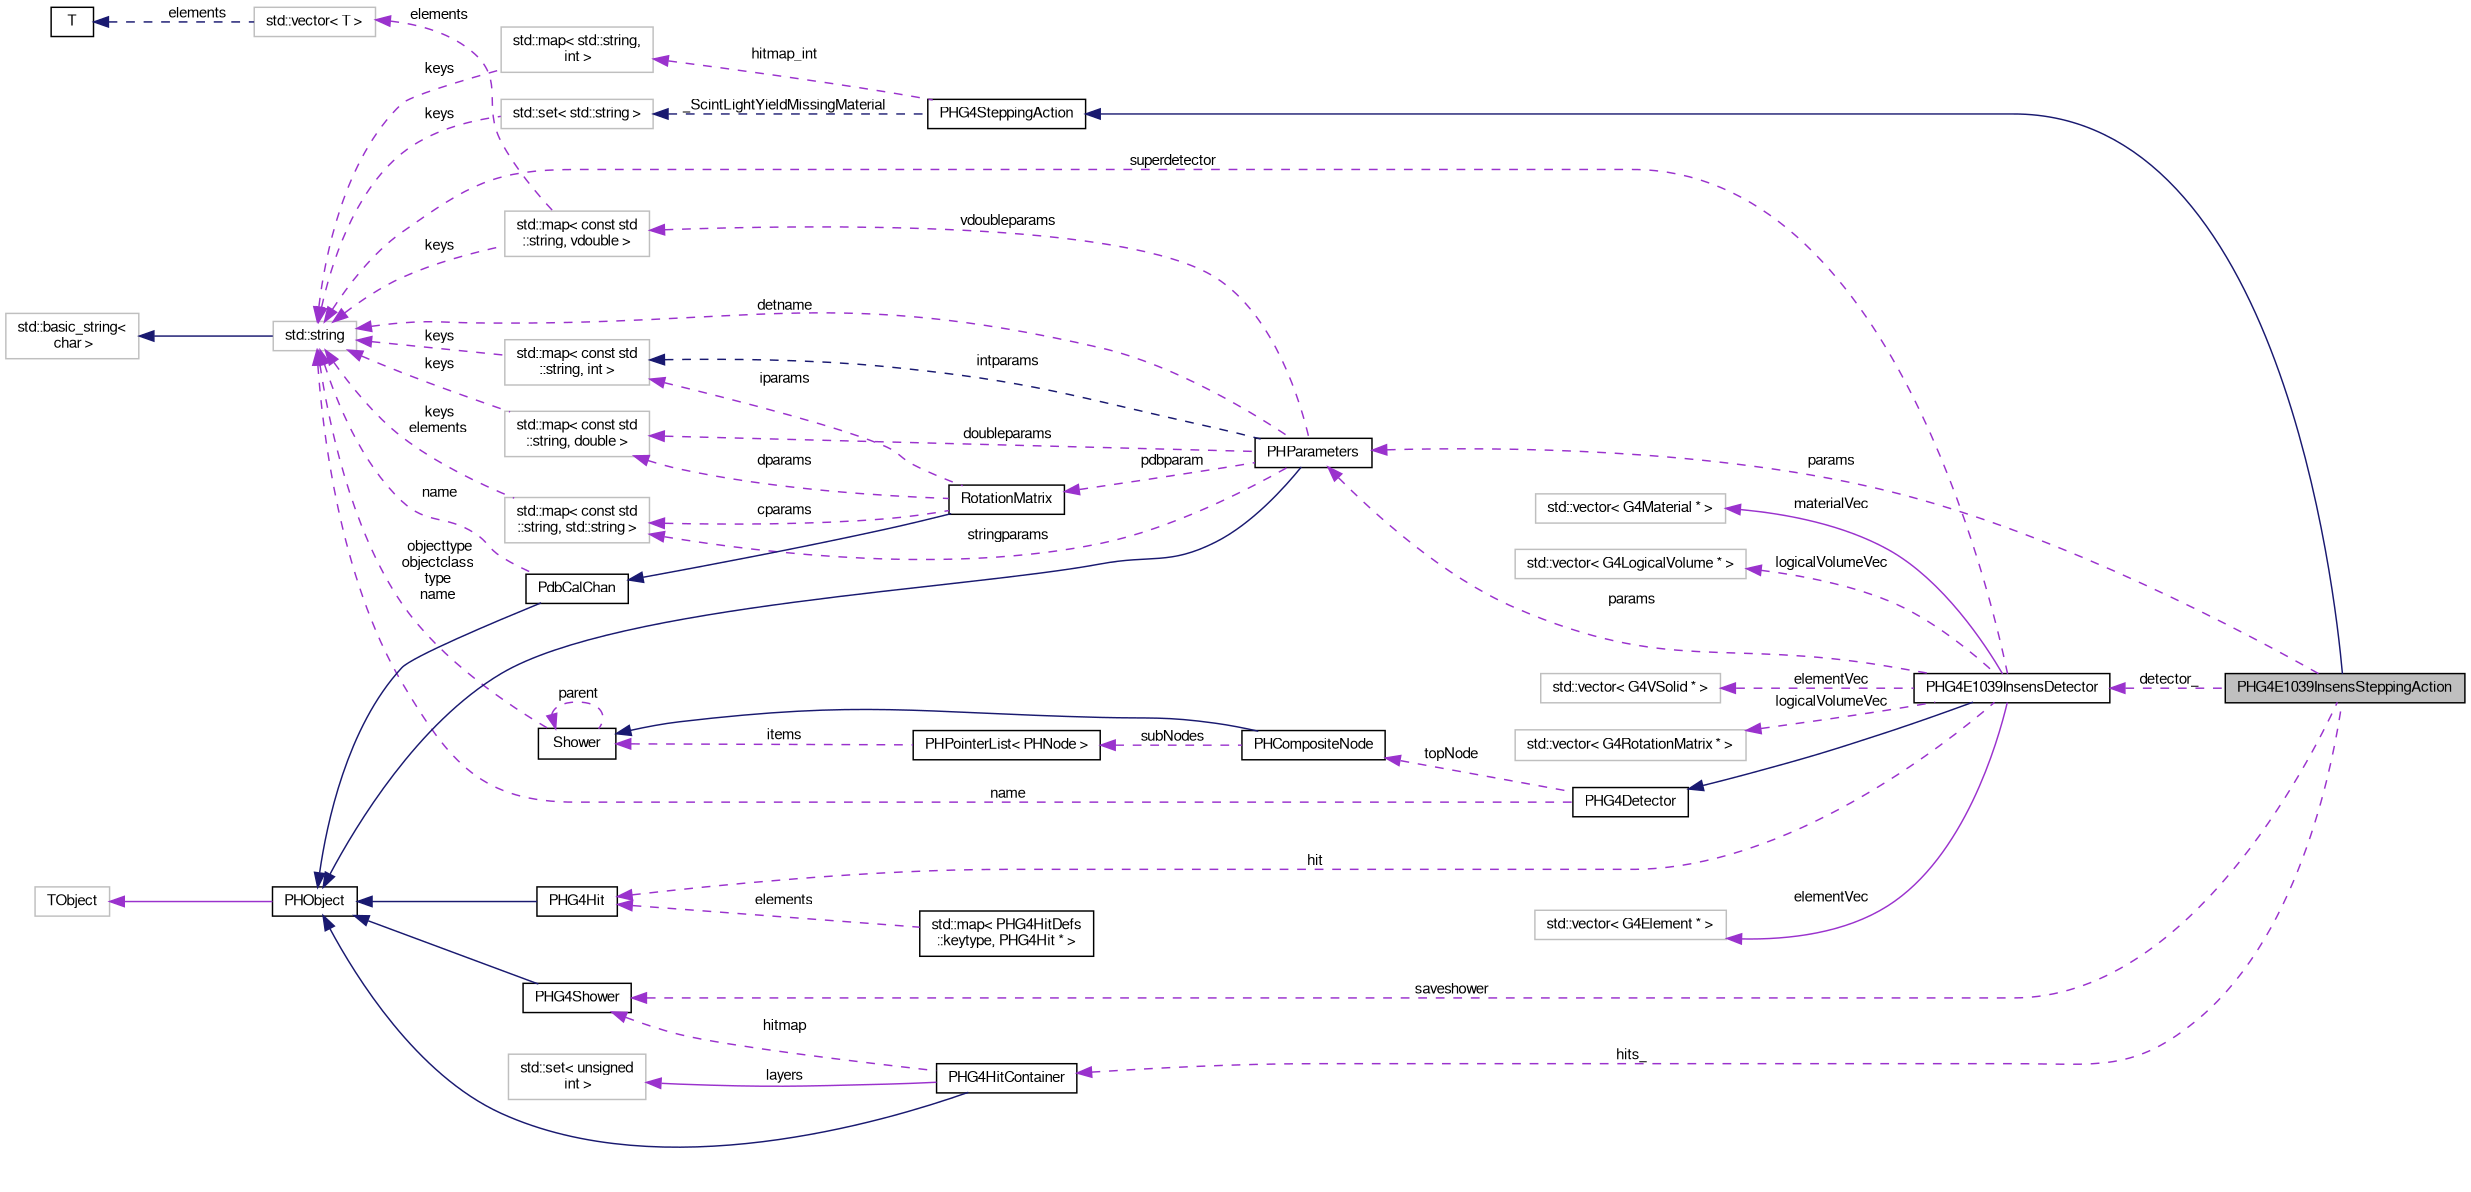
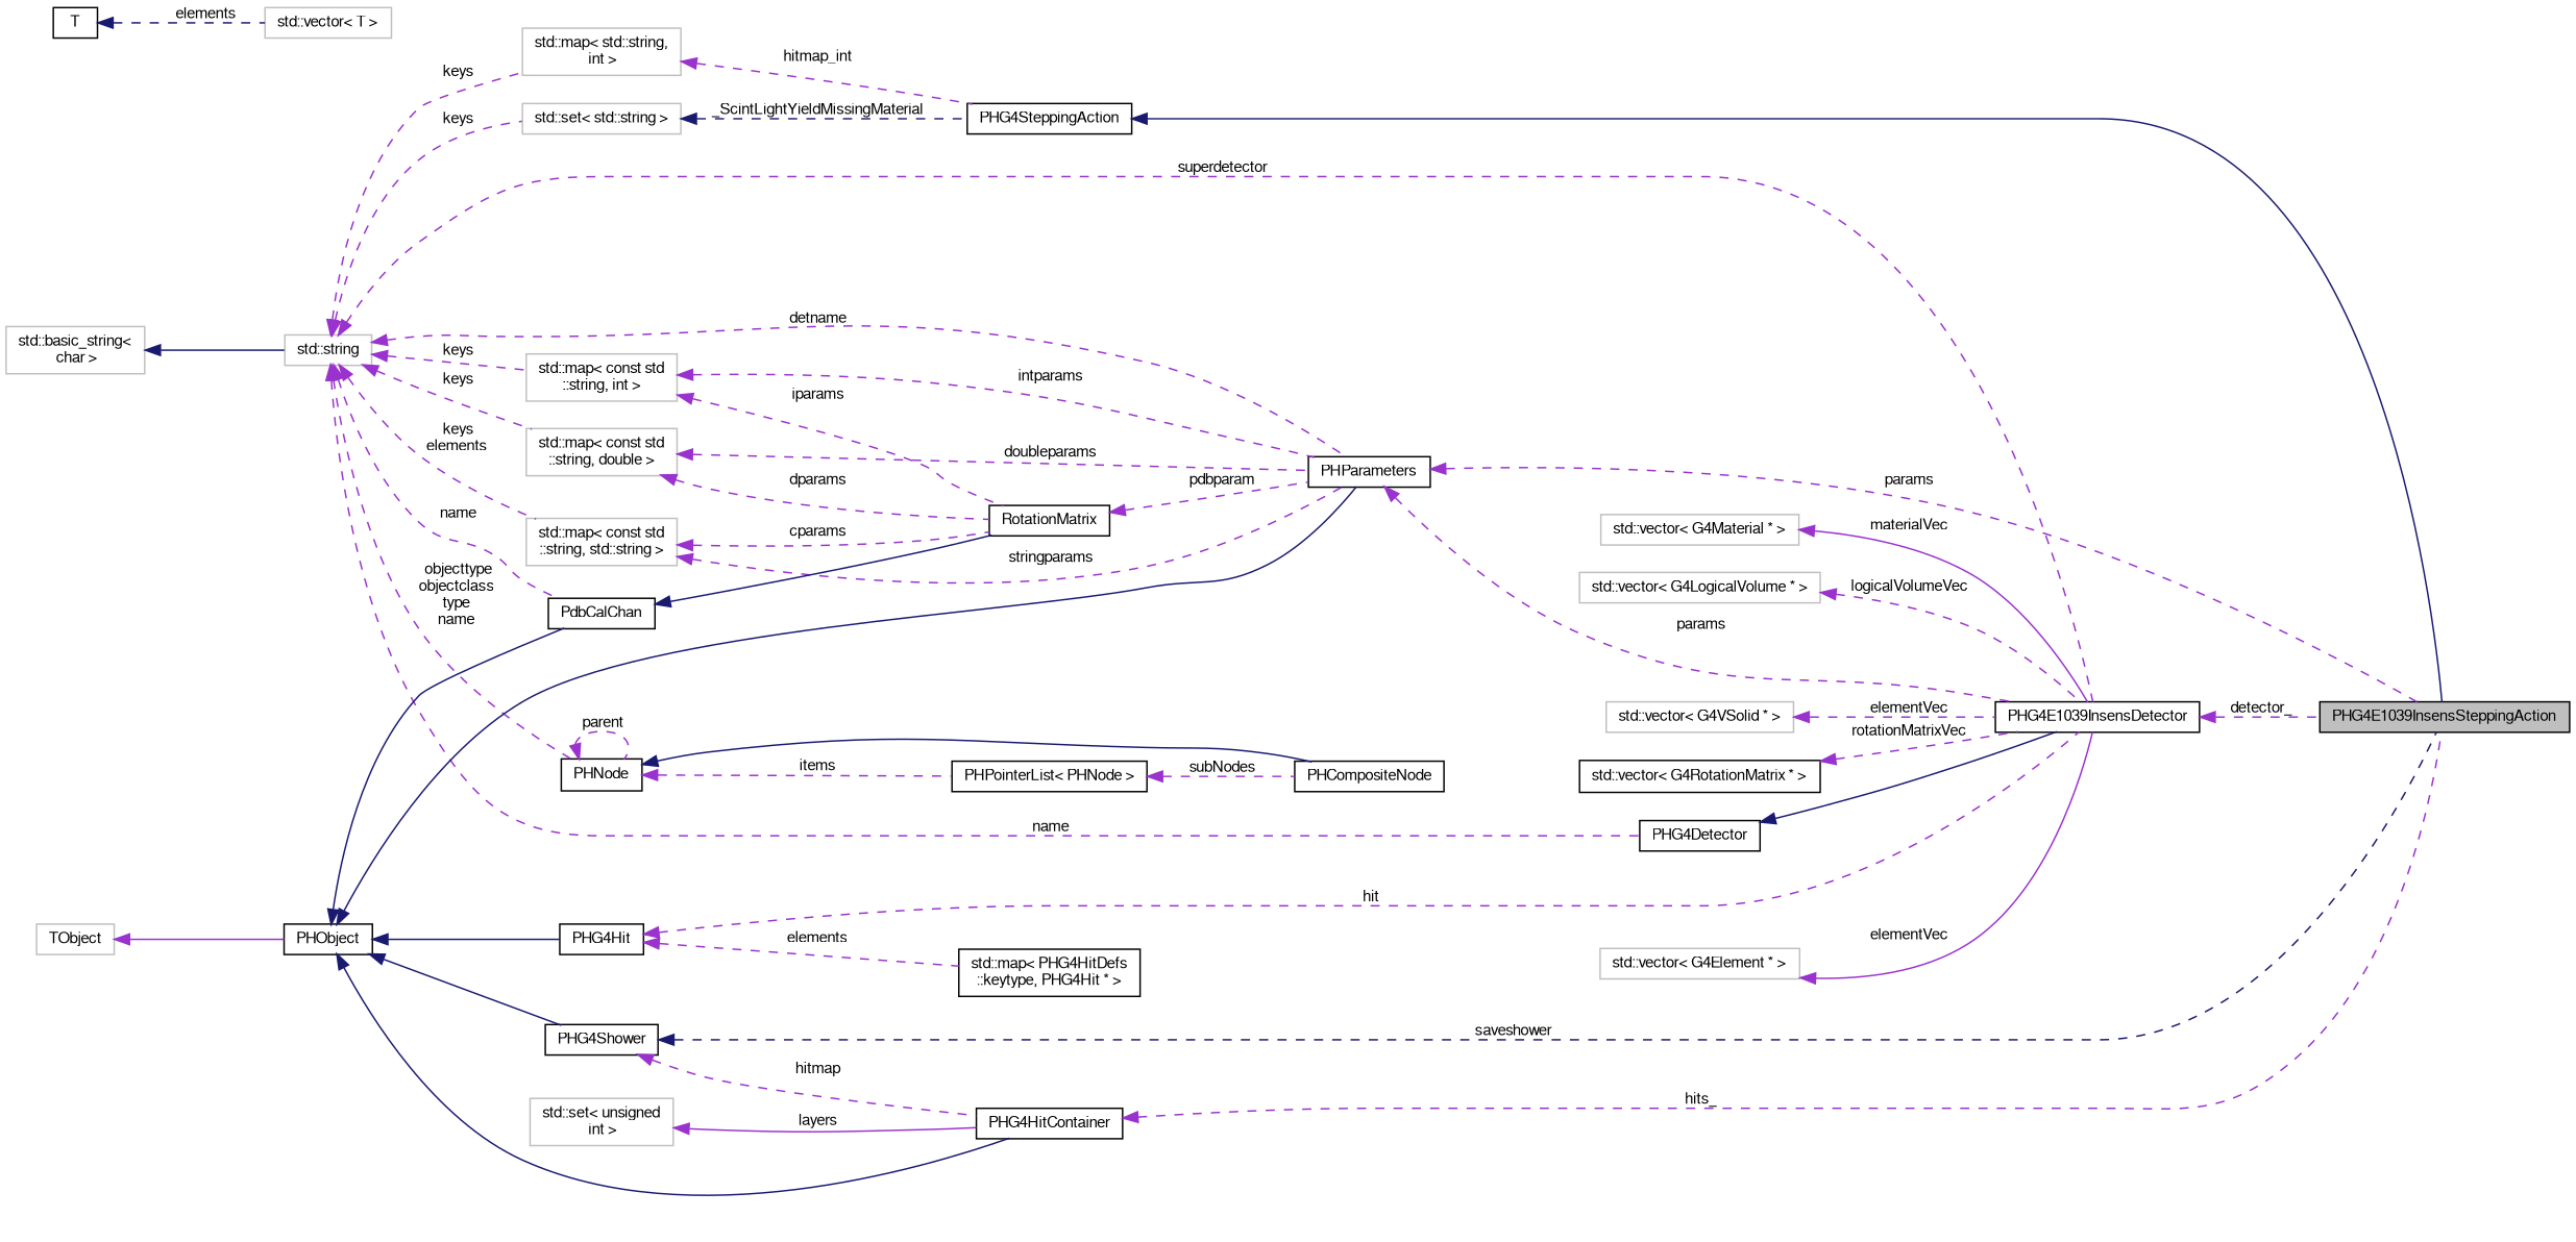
  digraph {
    rankdir=LR
    node [color=black fontname=FreeSans fontsize=10 shape=record]
    edge [color=darkorchid3 dir=back fontname=FreeSans fontsize=10 labelfontname=FreeSans labelfontsize=10 style=dashed]
    n1 [fillcolor=grey75 fontcolor=black height=0.2 label=PHG4E1039InsensSteppingAction style=filled width=0.4]
    n2 [height=0.2 label=PHG4SteppingAction width=0.4]
    n3 [color=grey75 height=0.2 label="std::map\< std::string,\l int \>" width=0.4]
    n4 [color=grey75 height=0.2 label="std::string" width=0.4]
    n5 [color=grey75 height=0.2 label="std::set\< std::string \>" width=0.4]
    n6 [height=0.2 label=PHParameters width=0.4]
    n7 [color=grey75 height=0.2 label="std::map\< const std\l::string, double \>" width=0.4]
    n8 [color=grey75 height=0.2 label="std::map\< const std\l::string, int \>" width=0.4]
    n9 [color=grey75 height=0.2 label="std::map\< const std\l::string, std::string \>" width=0.4]
-   n10 [color=grey75 height=0.2 label="std::map\< const std\l::string, vdouble \>" width=0.4]
    n11 [height=0.2 label=PHG4E1039InsensDetector width=0.4]
    n12 [height=0.2 label=PHG4Detector width=0.4]
-   n13 [height=0.2 label=Shower width=0.4]
+   n13 [height=0.2 label=PHNode width=0.4]
    n14 [height=0.2 label=PdbCalChan width=0.4]
    n15 [height=0.2 label=RotationMatrix width=0.4]
    n16 [height=0.2 label=PHCompositeNode width=0.4]
    n17 [height=0.2 label="PHPointerList\< PHNode \>" width=0.4]
    n18 [color=grey75 height=0.2 label="std::basic_string\<\l char \>" width=0.4]
    n19 [height=0.2 label=PHG4Shower width=0.4]
    n20 [height=0.2 label=PHG4HitContainer width=0.4]
    n21 [height=0.2 label=PHObject width=0.4]
    n22 [height=0.2 label=PHG4Hit width=0.4]
    n23 [height=0.2 label="std::map\< PHG4HitDefs\l::keytype, PHG4Hit * \>" width=0.4]
    n24 [color=grey75 height=0.2 label=TObject width=0.4]
    n25 [color=grey75 height=0.2 label="std::vector\< T \>" width=0.4]
    n26 [height=0.2 label=T width=0.4]
    n27 [color=grey75 height=0.2 label="std::vector\< G4Element * \>" width=0.4]
    n28 [color=grey75 height=0.2 label="std::vector\< G4Material * \>" width=0.4]
    n29 [color=grey75 height=0.2 label="std::vector\< G4LogicalVolume * \>" width=0.4]
    n30 [color=grey75 height=0.2 label="std::vector\< G4VSolid * \>" width=0.4]
-   n31 [color=grey75 height=0.2 label="std::vector\< G4RotationMatrix * \>" width=0.4]
+   n31 [height=0.2 label="std::vector\< G4RotationMatrix * \>" width=0.4]
    n32 [color=grey75 height=0.2 label="std::set\< unsigned\l int \>" width=0.4]
    n2 -> n1 [color=midnightblue style=solid]
    n3 -> n2 [label=" hitmap_int"]
    n4 -> n3 [label=" keys"]
    n4 -> n5 [label=" keys"]
    n4 -> n6 [label=" detname"]
    n4 -> n7 [label=" keys"]
    n4 -> n8 [label=" keys"]
    n4 -> n9 [label=" keys\nelements"]
-   n4 -> n10 [label=" keys"]
    n4 -> n11 [label=" superdetector"]
    n4 -> n12 [label=" name"]
    n4 -> n13 [label=" objecttype\nobjectclass\ntype\nname"]
    n4 -> n14 [label=" name"]
    n5 -> n2 [color=midnightblue label=" _ScintLightYieldMissingMaterial"]
    n6 -> n1 [label=" params"]
    n6 -> n11 [label=" params"]
    n7 -> n6 [label=" doubleparams"]
    n7 -> n15 [label=" dparams"]
-   n8 -> n6 [color=midnightblue label=" intparams"]
+   n8 -> n6 [label=" intparams"]
    n8 -> n15 [label=" iparams"]
    n9 -> n6 [label=" stringparams"]
    n9 -> n15 [label=" cparams"]
-   n10 -> n6 [label=" vdoubleparams"]
    n11 -> n1 [label=" detector_"]
    n12 -> n11 [color=midnightblue style=solid]
    n13 -> n13 [label=" parent"]
    n13 -> n16 [color=midnightblue style=solid]
    n13 -> n17 [label=" items"]
    n14 -> n15 [color=midnightblue style=solid]
    n15 -> n6 [label=" pdbparam"]
-   n16 -> n12 [label=" topNode"]
    n17 -> n16 [label=" subNodes"]
    n18 -> n4 [color=midnightblue style=solid]
-   n19 -> n1 [label=" saveshower"]
+   n19 -> n1 [color=midnightblue label=" saveshower"]
    n19 -> n20 [label=" hitmap"]
    n20 -> n1 [label=" hits_"]
    n21 -> n6 [color=midnightblue style=solid]
    n21 -> n14 [color=midnightblue style=solid]
    n21 -> n19 [color=midnightblue style=solid]
    n21 -> n20 [color=midnightblue style=solid]
    n21 -> n22 [color=midnightblue style=solid]
    n22 -> n11 [label=" hit"]
    n22 -> n23 [label=" elements"]
    n24 -> n21 [style=solid]
-   n25 -> n10 [label=" elements"]
    n26 -> n25 [color=midnightblue label=" elements"]
    n27 -> n11 [label=" elementVec" style=solid]
    n28 -> n11 [label=" materialVec" style=solid]
    n29 -> n11 [label=" logicalVolumeVec"]
    n30 -> n11 [label=" elementVec"]
-   n31 -> n11 [label=" logicalVolumeVec"]
+   n31 -> n11 [label=" rotationMatrixVec"]
    n32 -> n20 [label=" layers" style=solid]
  }
